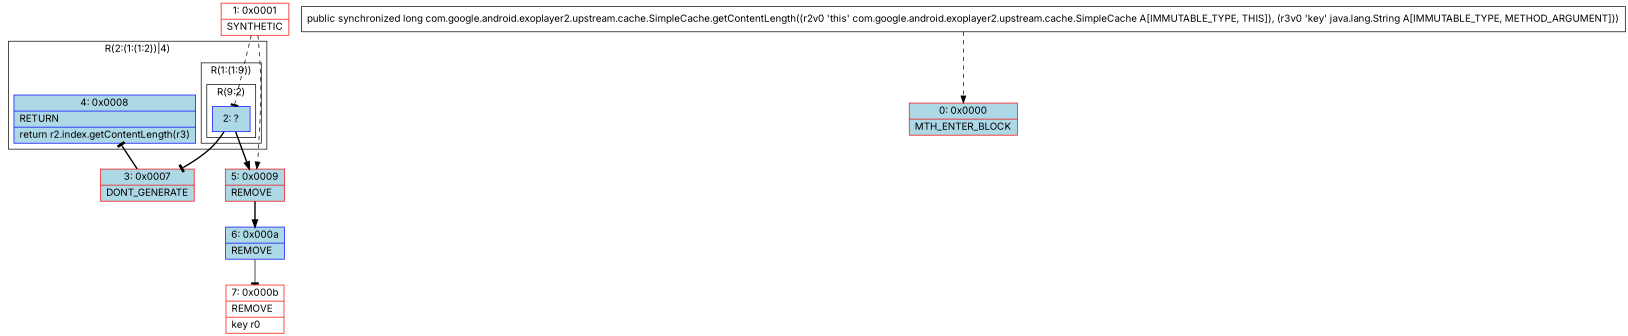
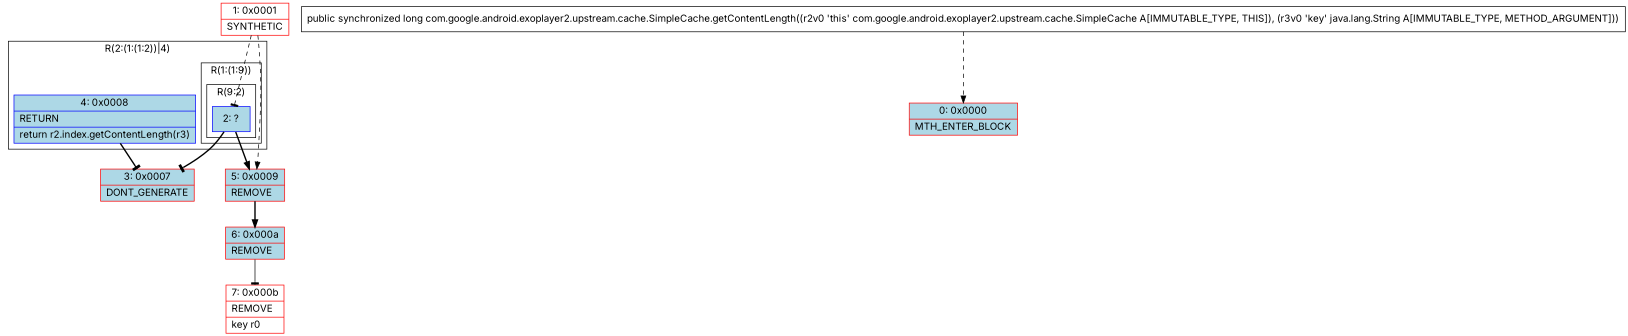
  digraph {
    fontname=Inter
    node [color=red fillcolor=lightblue fontname=Inter shape=record style=filled]
    edge [arrowhead=tee fontname=Inter style=bold]
    n1 [color=blue label="{2\:\ ?}"]
    n2 [color=blue label="{4\:\ 0x0008|RETURN\l|return r2.index.getContentLength(r3)\l}"]
    n3 [label="{3\:\ 0x0007|DONT_GENERATE\l}"]
    n4 [label="{5\:\ 0x0009|REMOVE\l}"]
-   n5 [color=blue label="{6\:\ 0x000a|REMOVE\l}"]
+   n5 [label="{6\:\ 0x000a|REMOVE\l}"]
    n6 [label="{0\:\ 0x0000|MTH_ENTER_BLOCK\l}"]
    n7 [fillcolor=white label="{1\:\ 0x0001|SYNTHETIC\l}"]
    n8 [fillcolor=white label="{7\:\ 0x000b|REMOVE\l|key r0\l}"]
    n9 [fillcolor=white label="{public synchronized long com.google.android.exoplayer2.upstream.cache.SimpleCache.getContentLength((r2v0 'this' com.google.android.exoplayer2.upstream.cache.SimpleCache A[IMMUTABLE_TYPE, THIS]), (r3v0 'key' java.lang.String A[IMMUTABLE_TYPE, METHOD_ARGUMENT])) }" color=""]
    subgraph cluster_1 {
      label="R(2:(1:(1:2))|4)"
      n2
      subgraph cluster_2 {
        label="R(1:(1:9))"
        subgraph cluster_3 {
          label="R(9:2)"
          n1
        }
      }
    }
    n1 -> n3
    n1 -> n4 [arrowhead=normal]
-   n3 -> n2
+   n2 -> n3
    n4 -> n5 [arrowhead=normal]
    n5 -> n8 [style=solid]
    n7 -> n1 [style=dashed]
    n7 -> n4 [arrowhead=normal style=dashed]
    n9 -> n6 [arrowhead=normal style=dashed]
  }
